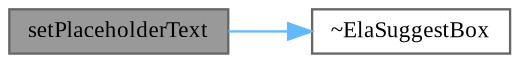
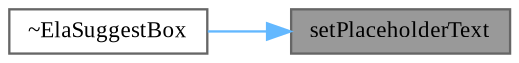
  digraph {
    rankdir=RL
    fontname="Liberation Serif"
    node [fontname="Liberation Serif" fontsize=10 shape=box style=filled]
    n1 [color=gray40 fillcolor=grey60 fontcolor=black height=0.2 label=setPlaceholderText width=0.4]
    n2 [color=grey40 fillcolor=white height=0.2 label="~ElaSuggestBox" width=0.4]
-   n2 -> n1 [color=steelblue1 dir=back fontname="Liberation Serif" fontsize=10 labelfontname=Helvetica labelfontsize=10 style=solid]
+   n1 -> n2 [color=steelblue1 dir=back fontname="Liberation Serif" fontsize=10 labelfontname=Helvetica labelfontsize=10 style=solid]
  }
